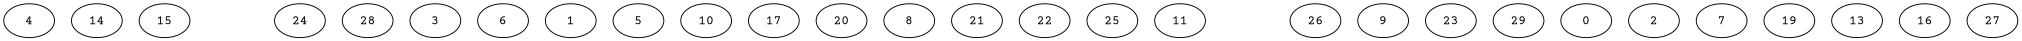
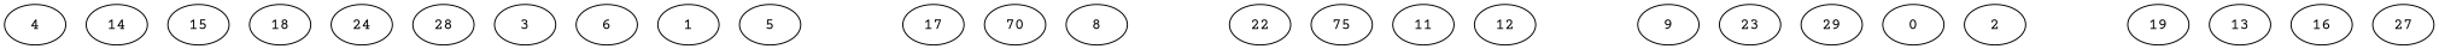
  digraph {
    "Duplicate states"=0
    GraphType=Independent
    "Max states in OPEN"=0
    Modes="120000ms; topo-ordered tasks, ; Pruning: task equivalence, fixed order ready list, ; F-value: ; Optimisation: best schedule length (SL) optimisation on equal, "
    NumberOfTasks=30
    "Pruned using list schedule length"=24388
    "States removed from OPEN"=0
    TargetSystem="Homogeneous-2"
    "Time to schedule (ms)"=365
    "Total idle time"=0
    "Total schedule length"=95
    "Total sequential time"=190
    "Total states created"=70956
    fontname="Courier Prime"
    node ["Finish time"=10 Processor=0 "Start time"=0 Weight=10 fontname="Courier Prime"]
    4
    14 [Processor=1]
    15 ["Finish time"=20 "Start time"=10]
+   18 ["Finish time"=20 Processor=1 "Start time"=10]
    24 ["Finish time"=30 "Start time"=20]
    28 ["Finish time"=30 Processor=1 "Start time"=20]
    3 ["Finish time"=39 "Start time"=30 Weight=9]
    6 ["Finish time"=39 Processor=1 "Start time"=30 Weight=9]
    1 ["Finish time"=47 "Start time"=39 Weight=8]
    5 ["Finish time"=47 Processor=1 "Start time"=39 Weight=8]
-   10 ["Finish time"=55 "Start time"=47 Weight=8]
    17 ["Finish time"=55 Processor=1 "Start time"=47 Weight=8]
-   20 ["Finish time"=63 "Start time"=55 Weight=8]
+   20 ["Finish time"=63 "Start time"=55 Weight=8 label=70]
    8 ["Finish time"=62 Processor=1 "Start time"=55 Weight=7]
-   21 ["Finish time"=69 Processor=1 "Start time"=62 Weight=7]
    22 ["Finish time"=70 "Start time"=63 Weight=7]
-   25 ["Finish time"=75 Processor=1 "Start time"=69 Weight=6]
+   25 ["Finish time"=75 Processor=1 "Start time"=69 Weight=6 label=75]
    11 ["Finish time"=75 "Start time"=70 Weight=5]
-   26 ["Finish time"=80 Processor=1 "Start time"=75 Weight=5]
+   12 ["Finish time"=80 "Start time"=75 Weight=5]
    9 ["Finish time"=84 "Start time"=80 Weight=4]
    23 ["Finish time"=84 Processor=1 "Start time"=80 Weight=4]
    29 ["Finish time"=88 "Start time"=84 Weight=4]
    0 ["Finish time"=87 Processor=1 "Start time"=84 Weight=3]
    2 ["Finish time"=90 Processor=1 "Start time"=87 Weight=3]
-   7 ["Finish time"=91 "Start time"=88 Weight=3]
    19 ["Finish time"=93 Processor=1 "Start time"=90 Weight=3]
    13 ["Finish time"=93 "Start time"=91 Weight=2]
    16 ["Finish time"=95 "Start time"=93 Weight=2]
    27 ["Finish time"=95 Processor=1 "Start time"=93 Weight=2]
  }
